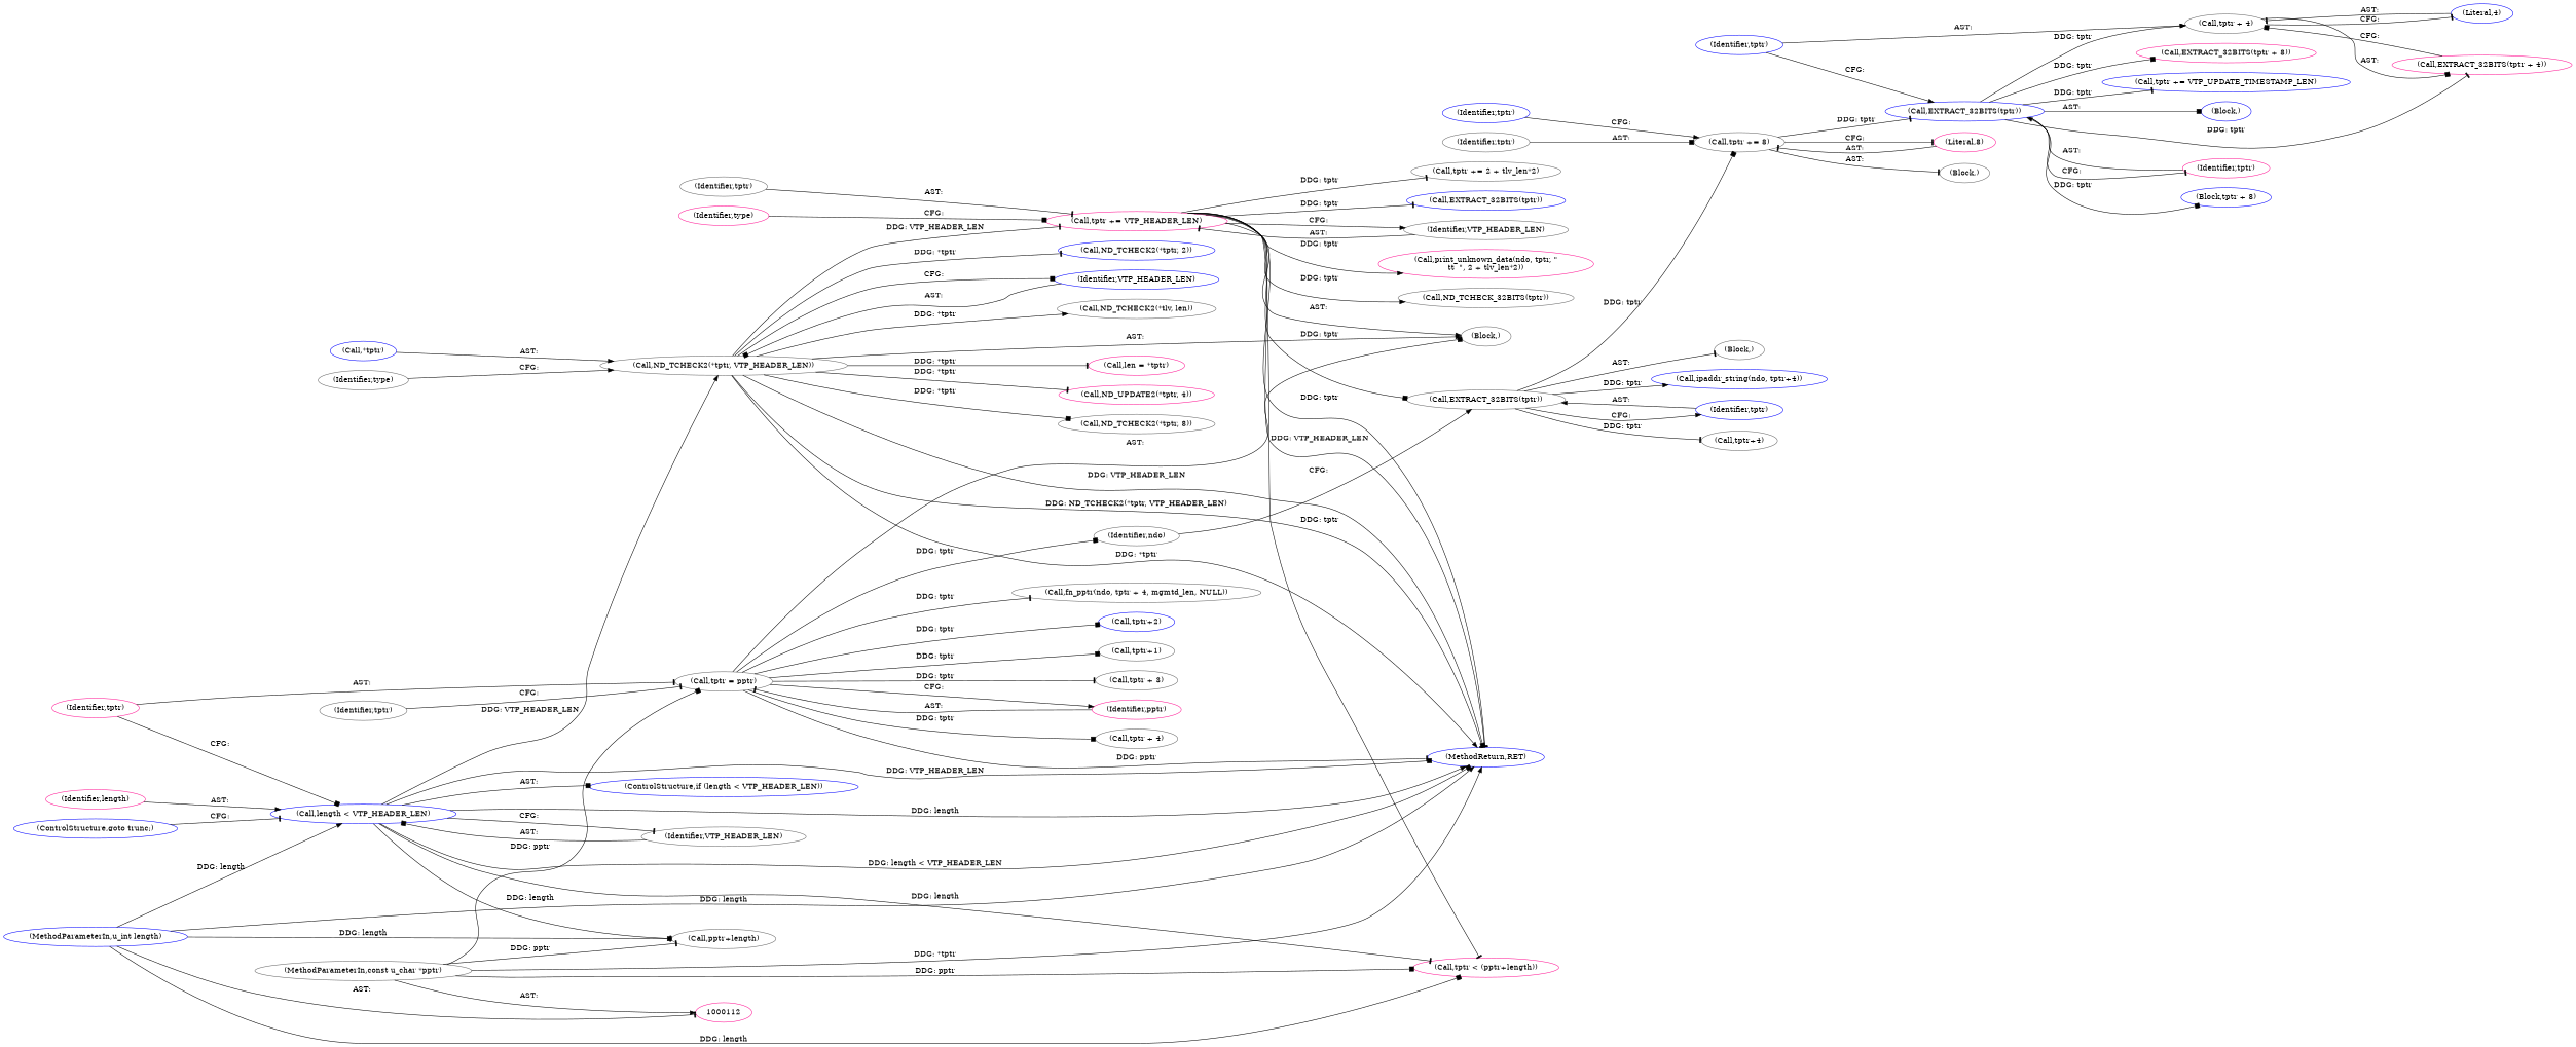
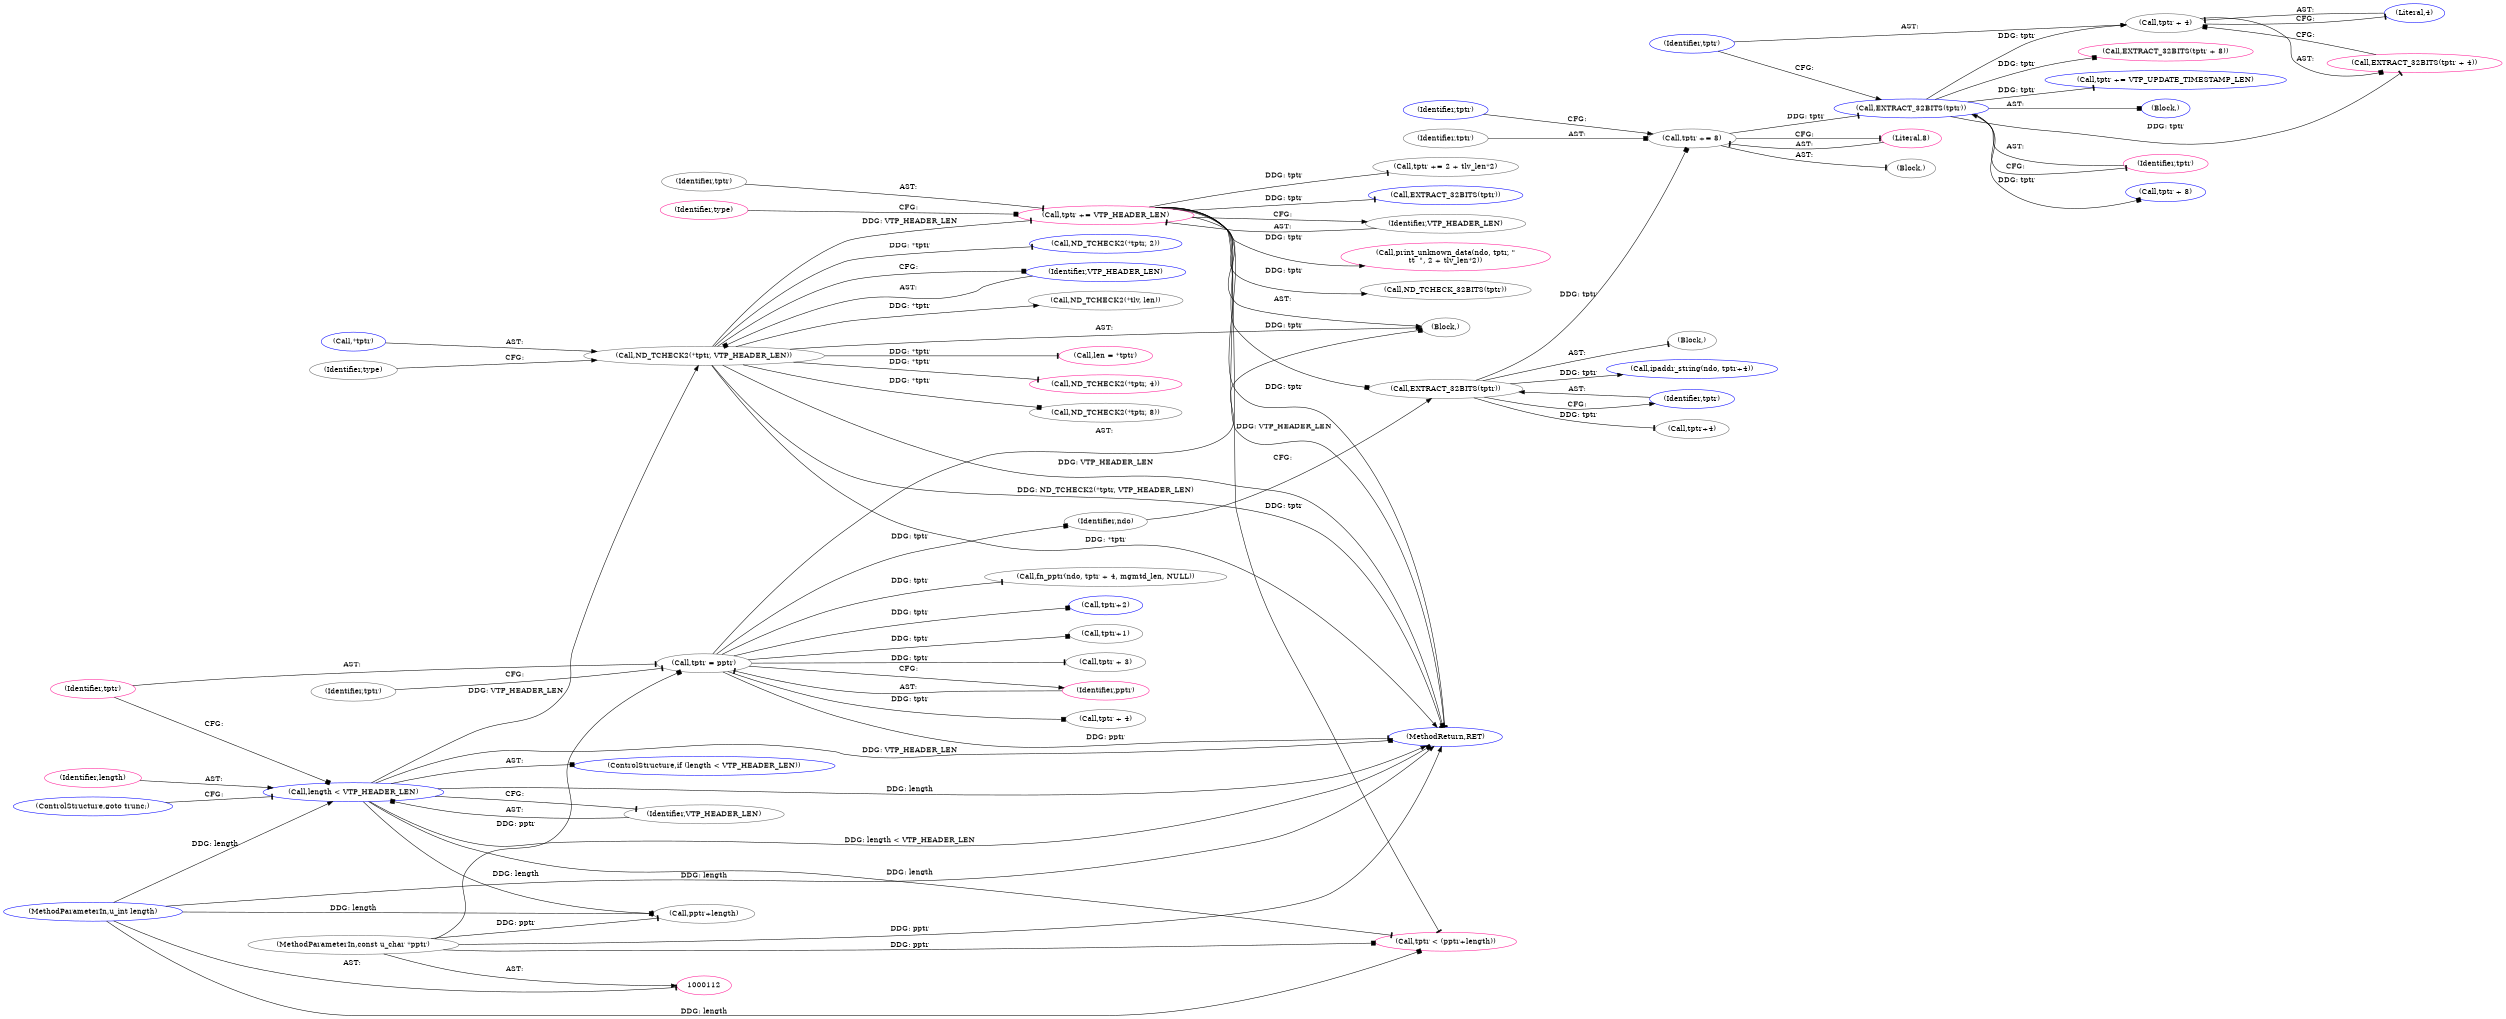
  digraph {
    rankdir=LR
    node [color=gray40]
    edge [arrowhead=tee]
    n1 [label="(Call,tptr + 4)"]
    n2 [color=deeppink label="(Call,EXTRACT_32BITS(tptr + 4))"]
    n3 [color=blue label="(Literal,4)"]
    n4 [color=blue label="(Call,EXTRACT_32BITS(tptr))"]
-   n5 [color=blue label="(Block,tptr + 8)"]
+   n5 [color=blue label="(Call,tptr + 8)"]
    n6 [color=deeppink label="(Call,EXTRACT_32BITS(tptr + 8))"]
    n7 [color=blue label="(Call,tptr += VTP_UPDATE_TIMESTAMP_LEN)"]
    n8 [color=deeppink label="(Identifier,tptr)"]
    n9 [color=blue label="(Block,)"]
    n10 [label="(Call,tptr += 8)"]
    n11 [color=deeppink label="(Literal,8)"]
    n12 [label="(Block,)"]
    n13 [label="(Call,EXTRACT_32BITS(tptr))"]
    n14 [label="(Call,tptr+4)"]
    n15 [label="(Block,)"]
    n16 [color=blue label="(Identifier,tptr)"]
    n17 [color=blue label="(Call,ipaddr_string(ndo, tptr+4))"]
    n18 [color=deeppink label="(Call,tptr += VTP_HEADER_LEN)"]
    n19 [label="(Block,)"]
    n20 [color=deeppink label="(Call,print_unknown_data(ndo, tptr, \"\n\t\t  \", 2 + tlv_len*2))"]
    n21 [label="(Call,ND_TCHECK_32BITS(tptr))"]
    n22 [color=blue label="(MethodReturn,RET)"]
    n23 [label="(Call,tptr += 2 + tlv_len*2)"]
    n24 [color=blue label="(Call,EXTRACT_32BITS(tptr))"]
    n25 [label="(Identifier,VTP_HEADER_LEN)"]
    n26 [color=deeppink label="(Call,tptr < (pptr+length))"]
    n27 [label="(Call,ND_TCHECK2(*tptr, VTP_HEADER_LEN))"]
-   n28 [color=deeppink label="(Call,ND_UPDATE2(*tptr, 4))"]
+   n28 [color=deeppink label="(Call,ND_TCHECK2(*tptr, 4))"]
    n29 [label="(Call,ND_TCHECK2(*tptr, 8))"]
    n30 [color=blue label="(Call,ND_TCHECK2(*tptr, 2))"]
    n31 [color=blue label="(Identifier,VTP_HEADER_LEN)"]
    n32 [label="(Call,ND_TCHECK2(*tlv, len))"]
    n33 [color=deeppink label="(Call,len = *tptr)"]
    n34 [color=blue label="(Call,length < VTP_HEADER_LEN)"]
    n35 [color=blue label="(ControlStructure,if (length < VTP_HEADER_LEN))"]
    n36 [label="(Identifier,VTP_HEADER_LEN)"]
    n37 [label="(Call,pptr+length)"]
    n38 [color=blue label="(MethodParameterIn,u_int length)"]
    1000112 [color=deeppink]
    n40 [label="(Call,tptr = pptr)"]
    n41 [label="(Call,tptr + 3)"]
    n42 [label="(Call,tptr + 4)"]
    n43 [label="(Call,fn_pptr(ndo, tptr + 4, mgmtd_len, NULL))"]
    n44 [color=blue label="(Call,tptr+2)"]
    n45 [label="(Call,tptr+1)"]
    n46 [color=deeppink label="(Identifier,pptr)"]
    n47 [label="(Identifier,ndo)"]
    n48 [label="(MethodParameterIn,const u_char *pptr)"]
    n49 [color=blue label="(Identifier,tptr)"]
    n50 [color=blue label="(Call,*tptr)"]
    n51 [label="(Identifier,type)"]
    n52 [color=blue label="(ControlStructure,goto trunc;)"]
    n53 [label="(Identifier,tptr)"]
    n54 [color=deeppink label="(Identifier,type)"]
    n55 [label="(Identifier,tptr)"]
    n56 [color=deeppink label="(Identifier,length)"]
    n57 [color=deeppink label="(Identifier,tptr)"]
    n58 [color=blue label="(Identifier,tptr)"]
    n59 [label="(Identifier,tptr)"]
    n1 -> n2 [arrowhead=box label="AST: "]
    n1 -> n3 [label="CFG: "]
    n2 -> n1 [arrowhead=box label="CFG: "]
    n3 -> n1 [label="AST: "]
    n4 -> n1 [arrowhead=normal label="DDG: tptr"]
    n4 -> n2 [label="DDG: tptr"]
    n4 -> n5 [arrowhead=box label="DDG: tptr"]
    n4 -> n6 [arrowhead=box label="DDG: tptr"]
    n4 -> n7 [label="DDG: tptr"]
    n4 -> n8 [label="CFG: "]
    n4 -> n9 [arrowhead=box label="AST: "]
    n8 -> n4 [arrowhead=normal label="AST: "]
    n10 -> n4 [label="DDG: tptr"]
    n10 -> n11 [label="CFG: "]
    n10 -> n12 [label="AST: "]
    n11 -> n10 [label="AST: "]
    n13 -> n10 [arrowhead=box label="DDG: tptr"]
    n13 -> n14 [label="DDG: tptr"]
    n13 -> n15 [label="AST: "]
    n13 -> n16 [arrowhead=normal label="CFG: "]
    n13 -> n17 [arrowhead=normal label="DDG: tptr"]
    n16 -> n13 [arrowhead=normal label="AST: "]
    n18 -> n13 [arrowhead=box label="DDG: tptr"]
    n18 -> n19 [arrowhead=normal label="AST: "]
    n18 -> n20 [arrowhead=normal label="DDG: tptr"]
    n18 -> n21 [arrowhead=normal label="DDG: tptr"]
    n18 -> n22 [label="DDG: tptr"]
    n18 -> n22 [label="DDG: VTP_HEADER_LEN"]
    n18 -> n23 [label="DDG: tptr"]
    n18 -> n24 [label="DDG: tptr"]
    n18 -> n25 [arrowhead=normal label="CFG: "]
    n18 -> n26 [label="DDG: tptr"]
    n25 -> n18 [label="AST: "]
    n27 -> n18 [label="DDG: VTP_HEADER_LEN"]
    n27 -> n19 [arrowhead=normal label="AST: "]
    n27 -> n22 [label="DDG: ND_TCHECK2(*tptr, VTP_HEADER_LEN)"]
    n27 -> n22 [arrowhead=normal label="DDG: *tptr"]
    n27 -> n22 [arrowhead=box label="DDG: VTP_HEADER_LEN"]
    n27 -> n28 [label="DDG: *tptr"]
    n27 -> n29 [arrowhead=box label="DDG: *tptr"]
    n27 -> n30 [label="DDG: *tptr"]
    n27 -> n31 [arrowhead=box label="CFG: "]
    n27 -> n32 [arrowhead=normal label="DDG: *tptr"]
    n27 -> n33 [label="DDG: *tptr"]
    n31 -> n27 [arrowhead=box label="AST: "]
    n34 -> n22 [arrowhead=normal label="DDG: length"]
    n34 -> n22 [arrowhead=box label="DDG: length < VTP_HEADER_LEN"]
    n34 -> n22 [arrowhead=box label="DDG: VTP_HEADER_LEN"]
    n34 -> n26 [label="DDG: length"]
    n34 -> n27 [arrowhead=normal label="DDG: VTP_HEADER_LEN"]
    n34 -> n35 [arrowhead=box label="AST: "]
    n34 -> n36 [label="CFG: "]
    n34 -> n37 [label="DDG: length"]
    n36 -> n34 [arrowhead=box label="AST: "]
    n38 -> n22 [arrowhead=normal label="DDG: length"]
    n38 -> n26 [arrowhead=box label="DDG: length"]
    n38 -> n34 [arrowhead=normal label="DDG: length"]
    n38 -> n37 [arrowhead=box label="DDG: length"]
    n38 -> 1000112 [label="AST: "]
    n40 -> n19 [arrowhead=box label="AST: "]
    n40 -> n22 [label="DDG: pptr"]
    n40 -> n41 [label="DDG: tptr"]
    n40 -> n42 [arrowhead=box label="DDG: tptr"]
    n40 -> n43 [label="DDG: tptr"]
    n40 -> n44 [arrowhead=box label="DDG: tptr"]
    n40 -> n45 [arrowhead=box label="DDG: tptr"]
    n40 -> n46 [arrowhead=normal label="CFG: "]
    n40 -> n47 [arrowhead=box label="DDG: tptr"]
    n46 -> n40 [label="AST: "]
    n47 -> n13 [arrowhead=normal label="CFG: "]
-   n48 -> n22 [arrowhead=normal label="DDG: *tptr"]
+   n48 -> n22 [arrowhead=normal label="DDG: pptr"]
    n48 -> n26 [arrowhead=box label="DDG: pptr"]
    n48 -> n37 [label="DDG: pptr"]
    n48 -> 1000112 [arrowhead=normal label="AST: "]
    n48 -> n40 [arrowhead=box label="DDG: pptr"]
    n49 -> n1 [arrowhead=normal label="AST: "]
    n49 -> n4 [arrowhead=normal label="CFG: "]
    n50 -> n27 [arrowhead=normal label="AST: "]
    n51 -> n27 [arrowhead=normal label="CFG: "]
    n52 -> n34 [label="CFG: "]
    n53 -> n40 [label="CFG: "]
    n54 -> n18 [arrowhead=box label="CFG: "]
    n55 -> n18 [label="AST: "]
    n56 -> n34 [arrowhead=normal label="AST: "]
    n57 -> n34 [arrowhead=box label="CFG: "]
    n57 -> n40 [label="AST: "]
    n58 -> n10 [arrowhead=normal label="CFG: "]
    n59 -> n10 [arrowhead=box label="AST: "]
  }
